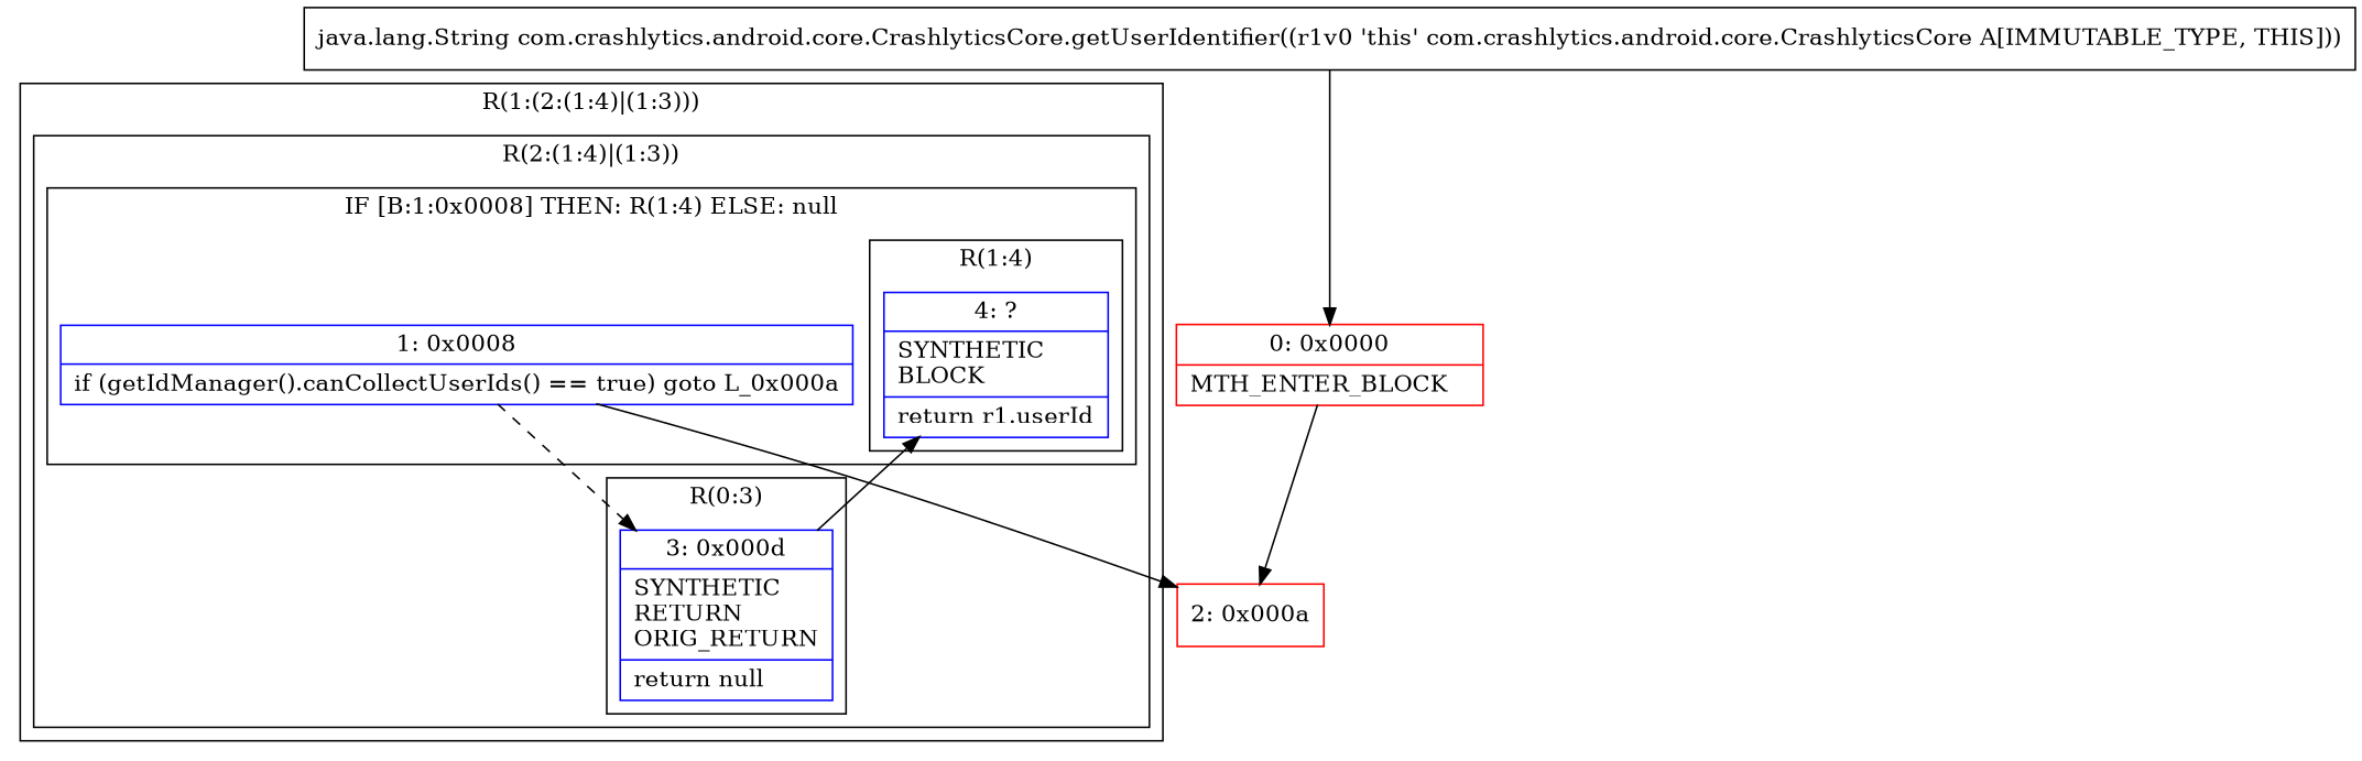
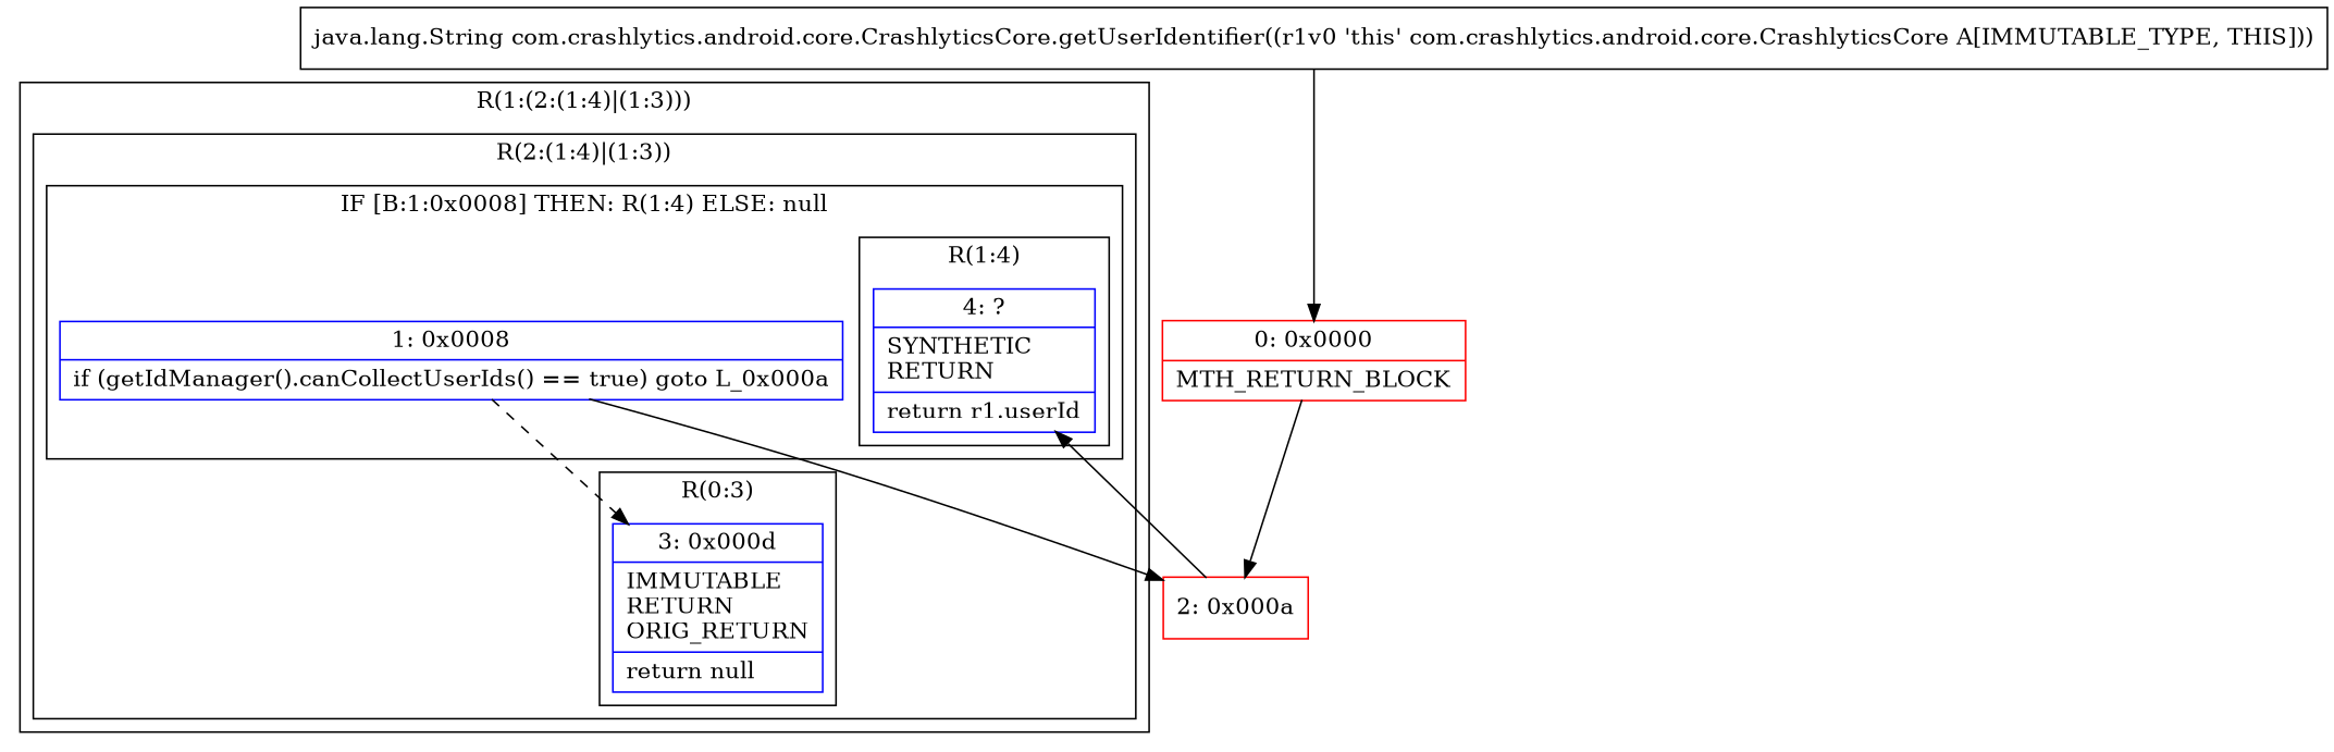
  digraph {
    node [color=blue shape=record]
-   n1 [label="{4\:\ ?|SYNTHETIC\lBLOCK\l|return r1.userId\l}"]
+   n1 [label="{4\:\ ?|SYNTHETIC\lRETURN\l|return r1.userId\l}"]
    n2 [label="{1\:\ 0x0008|if (getIdManager().canCollectUserIds() == true) goto L_0x000a\l}"]
-   n3 [label="{3\:\ 0x000d|SYNTHETIC\lRETURN\lORIG_RETURN\l|return null\l}"]
+   n3 [label="{3\:\ 0x000d|IMMUTABLE\lRETURN\lORIG_RETURN\l|return null\l}"]
    n4 [color=red label="{2\:\ 0x000a}"]
-   n5 [color=red label="{0\:\ 0x0000|MTH_ENTER_BLOCK\l}"]
+   n5 [color=red label="{0\:\ 0x0000|MTH_RETURN_BLOCK\l}"]
    n6 [label="{java.lang.String com.crashlytics.android.core.CrashlyticsCore.getUserIdentifier((r1v0 'this' com.crashlytics.android.core.CrashlyticsCore A[IMMUTABLE_TYPE, THIS])) }" color=""]
    subgraph cluster_1 {
      label="R(1:(2:(1:4)|(1:3)))"
      subgraph cluster_2 {
        label="R(2:(1:4)|(1:3))"
        subgraph cluster_3 {
          label="IF [B:1:0x0008] THEN: R(1:4) ELSE: null"
          n2
          subgraph cluster_4 {
            label="R(1:4)"
            n1
          }
        }
        subgraph cluster_5 {
          label="R(0:3)"
          n3
        }
      }
    }
    n2 -> n3 [style=dashed]
    n2 -> n4
-   n3 -> n1
+   n4 -> n1
    n5 -> n4
    n6 -> n5
  }
